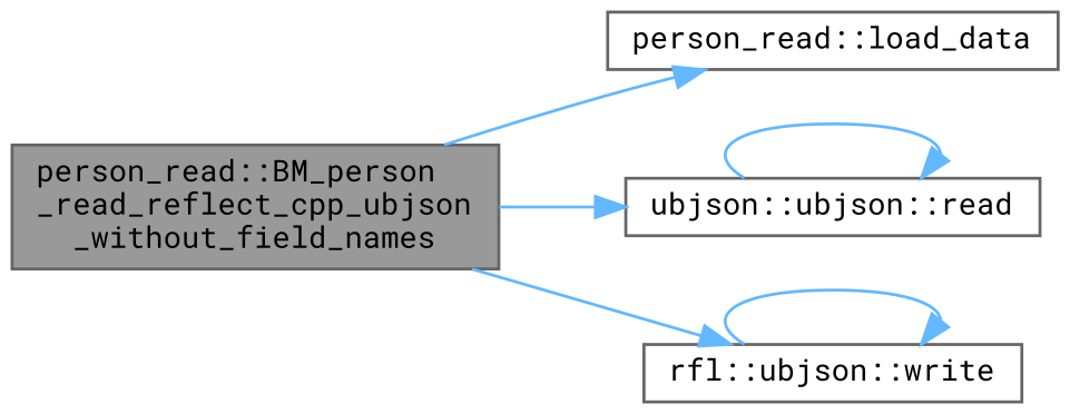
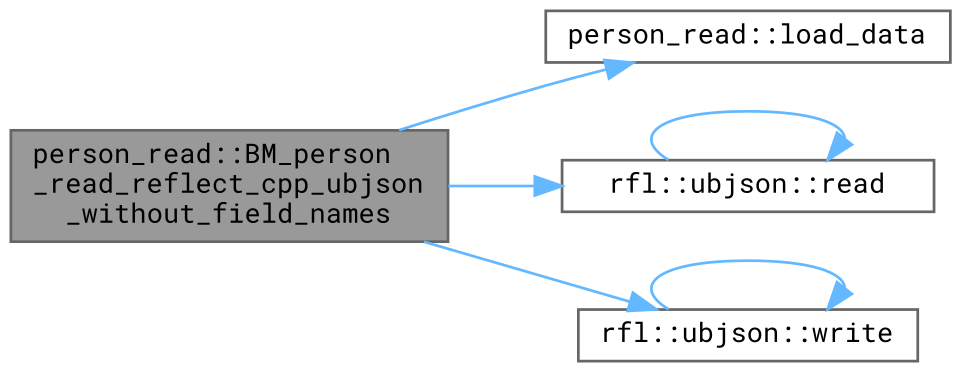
  digraph {
    fontname="Roboto Mono"
    rankdir=LR
    node [color=grey40 fillcolor=white fontname="Roboto Mono" fontsize=10 shape=box style=filled]
    edge [color=steelblue1 fontname="Roboto Mono" fontsize=10 labelfontname=Helvetica labelfontsize=10 style=solid]
    n1 [color=gray40 fillcolor=grey60 fontcolor=black height=0.2 label="person_read::BM_person\l_read_reflect_cpp_ubjson\l_without_field_names" width=0.4]
    n2 [height=0.2 label="person_read::load_data" width=0.4]
-   n3 [height=0.2 label="ubjson::ubjson::read" width=0.4]
+   n3 [height=0.2 label="rfl::ubjson::read" width=0.4]
    n4 [height=0.2 label="rfl::ubjson::write" width=0.4]
    n1 -> n2
    n1 -> n3
    n1 -> n4
    n3 -> n3
    n4 -> n4
  }
